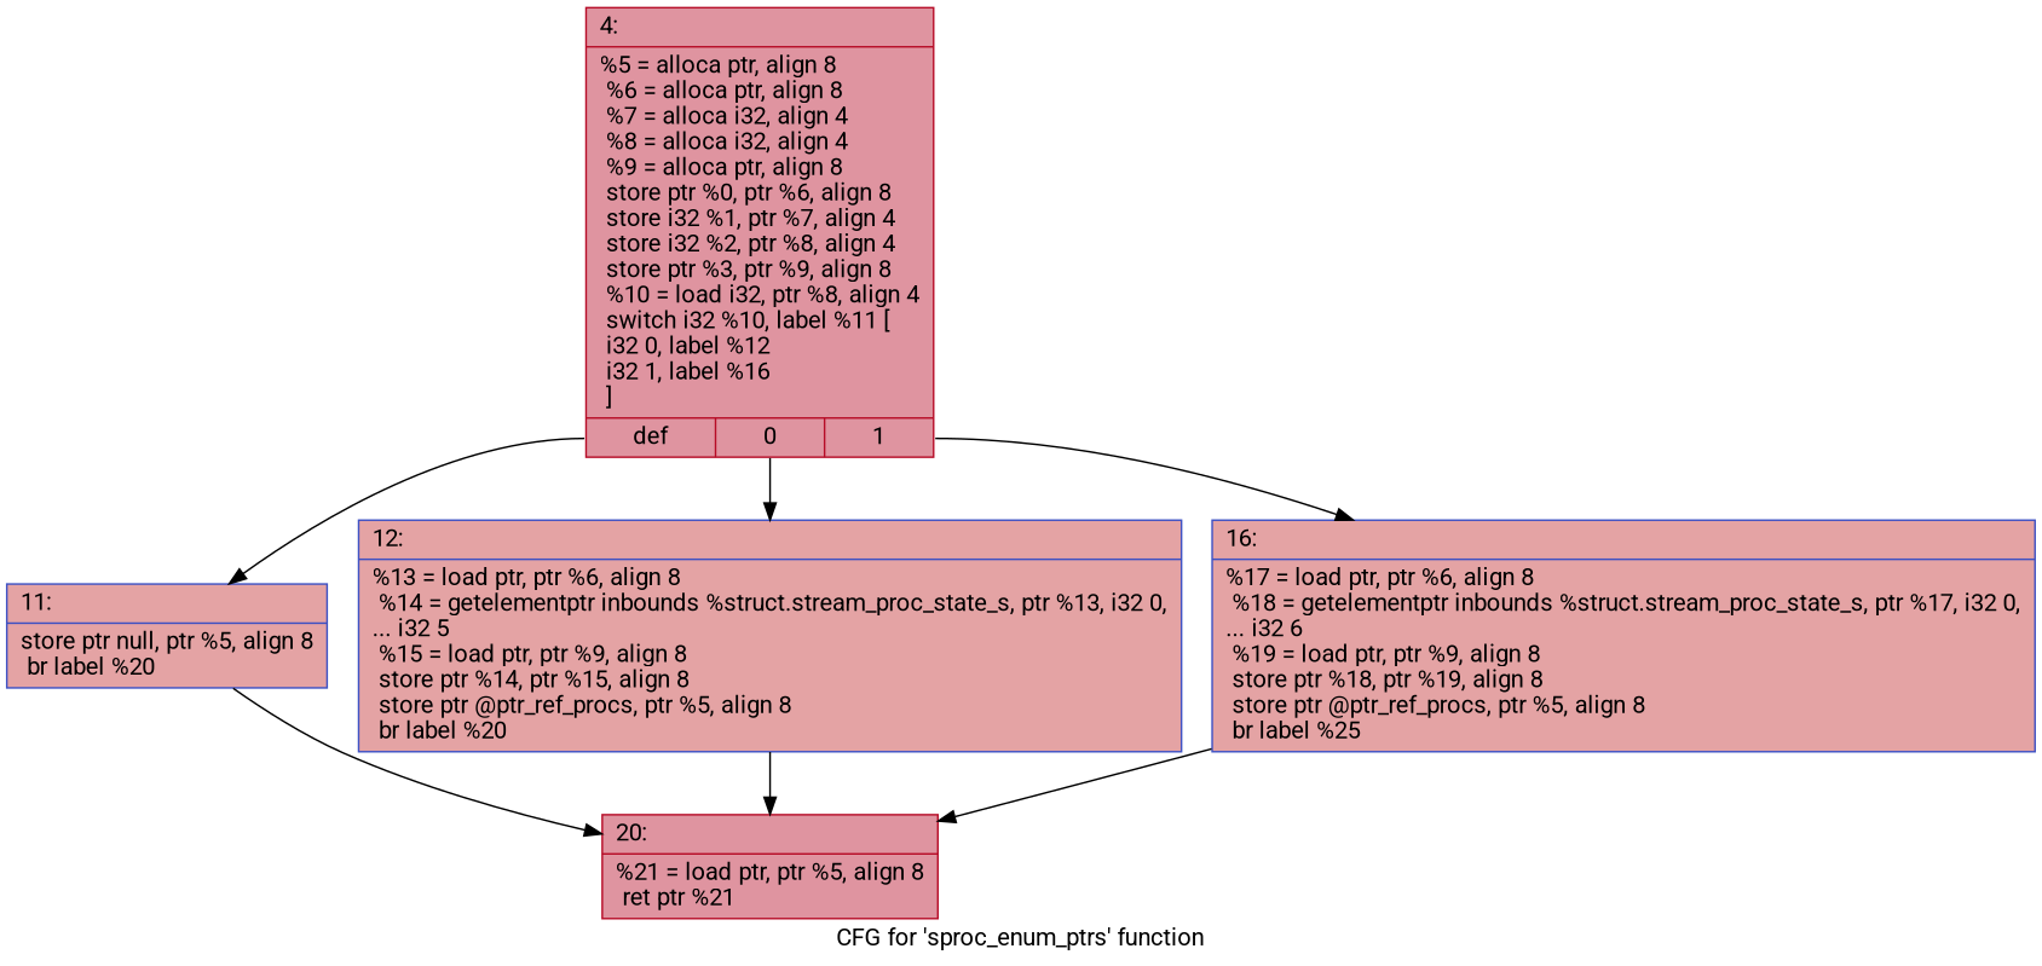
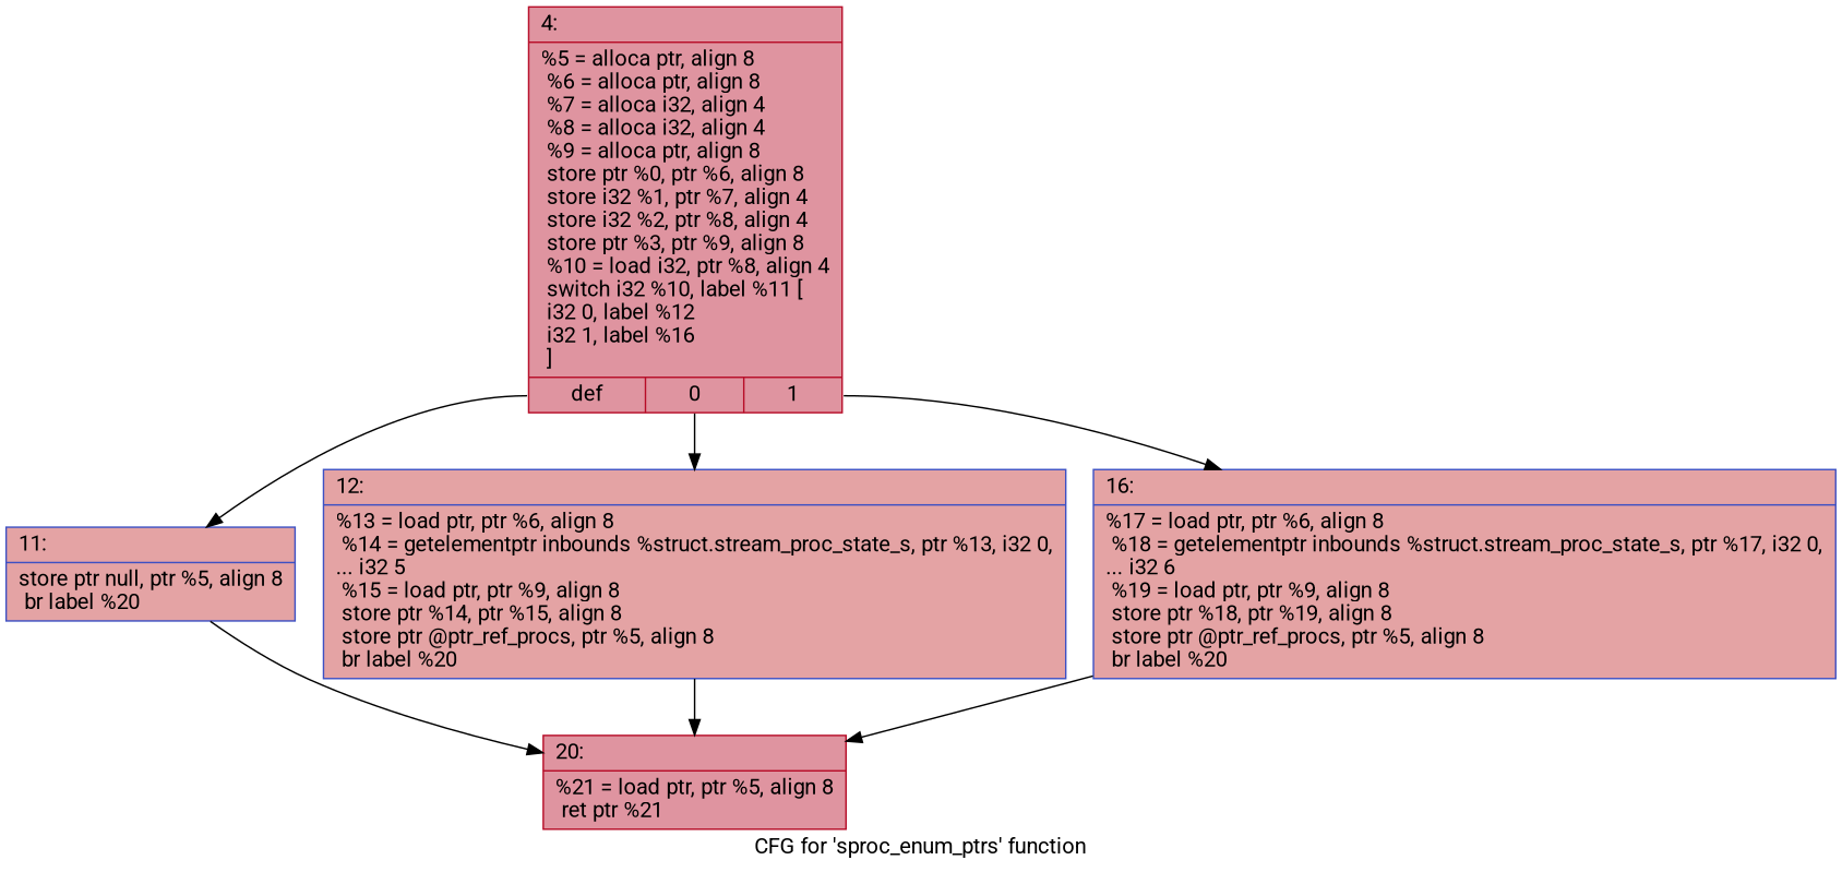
  digraph {
    label="CFG for 'sproc_enum_ptrs' function"
    fontname=Roboto
    node [color="#3d50c3ff" fillcolor="#c32e3170" fontname=Roboto shape=record style=filled]
    edge [fontname=Roboto]
    n1 [color="#b70d28ff" fillcolor="#b70d2870" label="{4:\l|  %5 = alloca ptr, align 8\l  %6 = alloca ptr, align 8\l  %7 = alloca i32, align 4\l  %8 = alloca i32, align 4\l  %9 = alloca ptr, align 8\l  store ptr %0, ptr %6, align 8\l  store i32 %1, ptr %7, align 4\l  store i32 %2, ptr %8, align 4\l  store ptr %3, ptr %9, align 8\l  %10 = load i32, ptr %8, align 4\l  switch i32 %10, label %11 [\l    i32 0, label %12\l    i32 1, label %16\l  ]\l|{<s0>def|<s1>0|<s2>1}}"]
    n2 [label="{11:\l|  store ptr null, ptr %5, align 8\l  br label %20\l}"]
    n3 [label="{12:\l|  %13 = load ptr, ptr %6, align 8\l  %14 = getelementptr inbounds %struct.stream_proc_state_s, ptr %13, i32 0,\l... i32 5\l  %15 = load ptr, ptr %9, align 8\l  store ptr %14, ptr %15, align 8\l  store ptr @ptr_ref_procs, ptr %5, align 8\l  br label %20\l}"]
-   n4 [label="{16:\l|  %17 = load ptr, ptr %6, align 8\l  %18 = getelementptr inbounds %struct.stream_proc_state_s, ptr %17, i32 0,\l... i32 6\l  %19 = load ptr, ptr %9, align 8\l  store ptr %18, ptr %19, align 8\l  store ptr @ptr_ref_procs, ptr %5, align 8\l  br label %25\l}"]
+   n4 [label="{16:\l|  %17 = load ptr, ptr %6, align 8\l  %18 = getelementptr inbounds %struct.stream_proc_state_s, ptr %17, i32 0,\l... i32 6\l  %19 = load ptr, ptr %9, align 8\l  store ptr %18, ptr %19, align 8\l  store ptr @ptr_ref_procs, ptr %5, align 8\l  br label %20\l}"]
    n5 [color="#b70d28ff" fillcolor="#b70d2870" label="{20:\l|  %21 = load ptr, ptr %5, align 8\l  ret ptr %21\l}"]
    n1 -> n2 [tailport=s0]
    n1 -> n3 [tailport=s1]
    n1 -> n4 [tailport=s2]
    n2 -> n5
    n3 -> n5
    n4 -> n5
  }
